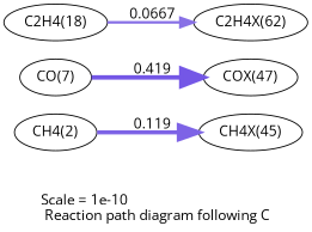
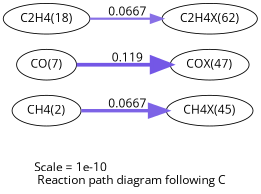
  digraph {
    fontname="Open Sans"
    label="Scale = 1e-10\l Reaction path diagram following C"
    rankdir=LR
    node [fontname="Open Sans"]
    edge [fontname="Open Sans"]
    n1 [label="CH4(2)"]
    n2 [label="CH4X(45)"]
    n3 [label="CO(7)"]
    n4 [label="COX(47)"]
    n5 [label="C2H4(18)"]
    n6 [label="C2H4X(62)"]
-   n1 -> n2 [arrowsize=1.98 color="0.7, 0.567, 0.9" label=" 0.119" penwidth=3.96]
-   n3 -> n4 [arrowsize=2.2 color="0.7, 0.619, 0.9" label=" 0.419" penwidth=4.39]
+   n1 -> n2 [arrowsize=1.98 color="0.7, 0.567, 0.9" label=" 0.0667" penwidth=3.96]
+   n3 -> n4 [arrowsize=2.2 color="0.7, 0.619, 0.9" label=" 0.119" penwidth=4.39]
    n5 -> n6 [arrowsize=1.29 color="0.7, 0.511, 0.9" label=" 0.0667" penwidth=2.58]
  }
